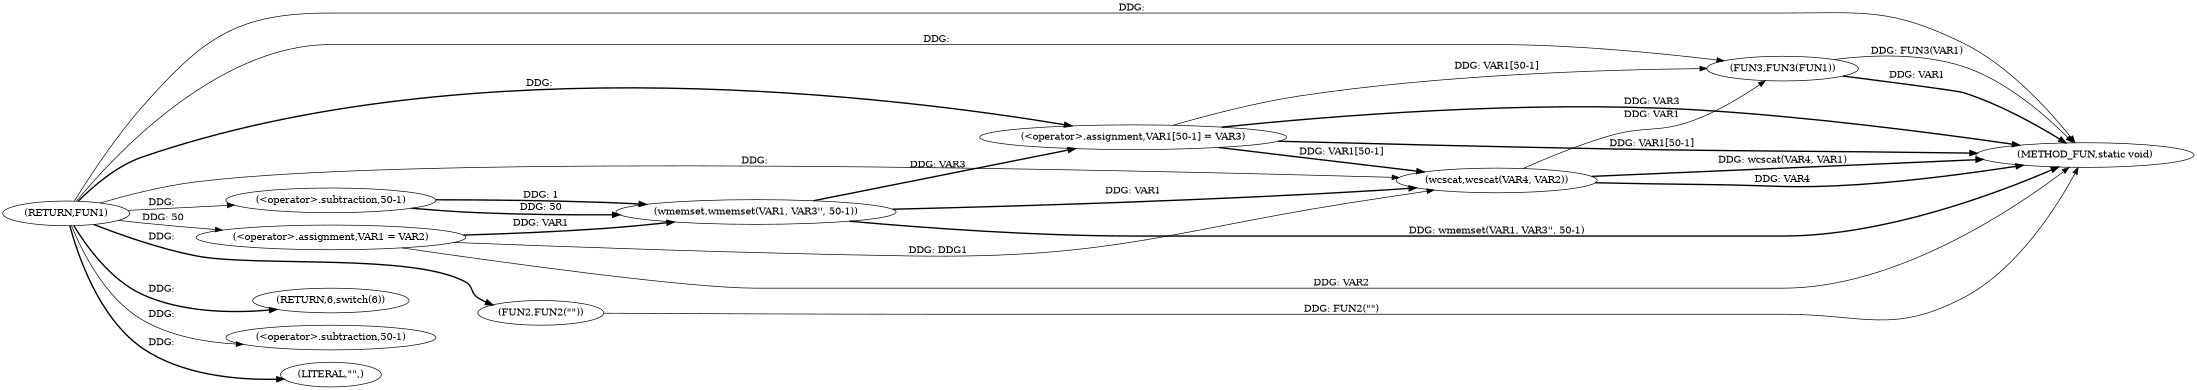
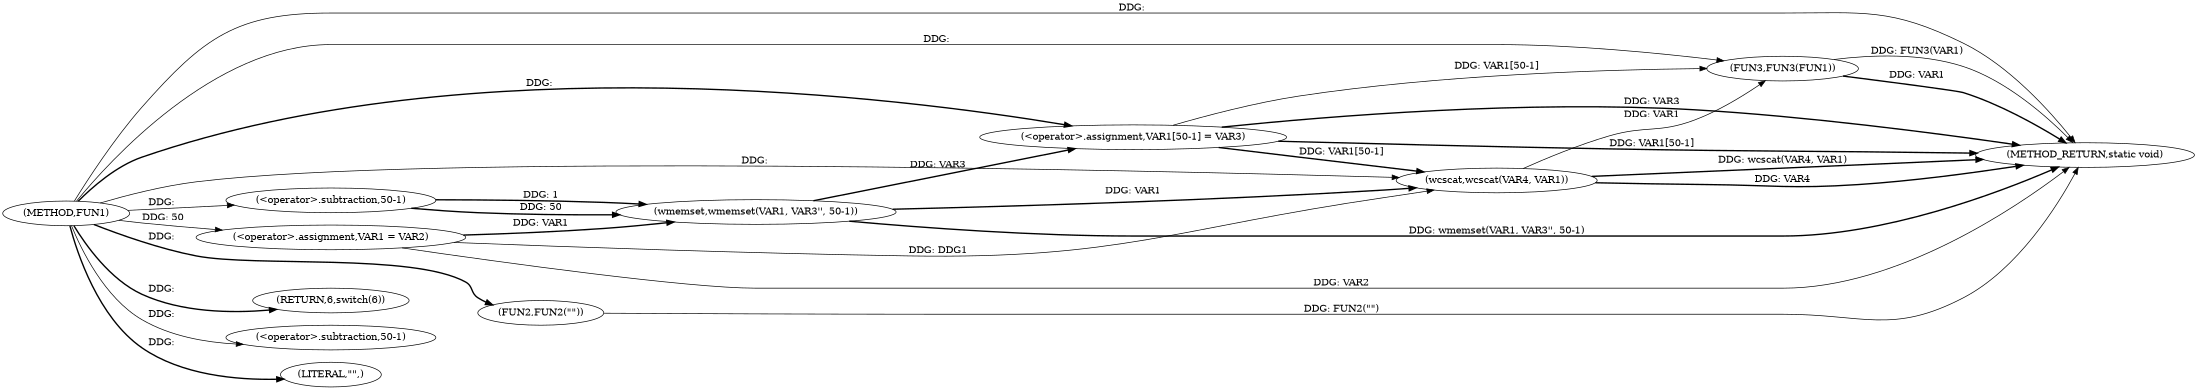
  digraph {
    rankdir=LR
    edge [style=bold]
-   n1 [label="(RETURN,FUN1)"]
+   n1 [label="(METHOD,FUN1)"]
    n2 [label="(<operator>.assignment,VAR1 = VAR2)"]
    n3 [label="(RETURN,6,switch(6))"]
    n4 [label="(<operator>.subtraction,50-1)"]
    n5 [label="(<operator>.assignment,VAR1[50-1] = VAR3)"]
    n6 [label="(<operator>.subtraction,50-1)"]
    n7 [label="(FUN2,FUN2(\"\"))"]
    n8 [label="(LITERAL,\"\",)"]
-   n9 [label="(wcscat,wcscat(VAR4, VAR2))"]
+   n9 [label="(wcscat,wcscat(VAR4, VAR1))"]
    n10 [label="(FUN3,FUN3(FUN1))"]
-   n11 [label="(METHOD_FUN,static void)"]
+   n11 [label="(METHOD_RETURN,static void)"]
    n12 [label="(wmemset,wmemset(VAR1, VAR3'', 50-1))"]
    n1 -> n2 [label="DDG: 50" style=solid]
    n1 -> n3 [label="DDG: "]
    n1 -> n4 [label="DDG: " style=solid]
    n1 -> n5 [label="DDG: "]
    n1 -> n6 [label="DDG: " style=solid]
    n1 -> n7 [label="DDG: "]
    n1 -> n8 [label="DDG: "]
    n1 -> n9 [label="DDG: " style=solid]
    n1 -> n10 [label="DDG: " style=solid]
    n1 -> n11 [label="DDG: " style=solid]
    n2 -> n9 [label="DDG: DDG1" style=solid]
    n2 -> n11 [label="DDG: VAR2" style=solid]
    n2 -> n12 [label="DDG: VAR1"]
    n4 -> n12 [label="DDG: 50"]
    n4 -> n12 [label="DDG: 1"]
    n5 -> n9 [label="DDG: VAR1[50-1]"]
    n5 -> n10 [label="DDG: VAR1[50-1]" style=solid]
    n5 -> n11 [label="DDG: VAR1[50-1]"]
    n5 -> n11 [label="DDG: VAR3"]
    n7 -> n11 [label="DDG: FUN2(\"\")" style=solid]
    n9 -> n10 [label="DDG: VAR1" style=solid]
    n9 -> n11 [label="DDG: wcscat(VAR4, VAR1)"]
    n9 -> n11 [label="DDG: VAR4"]
    n10 -> n11 [label="DDG: FUN3(VAR1)" style=solid]
    n10 -> n11 [label="DDG: VAR1"]
    n12 -> n5 [label="DDG: VAR3"]
    n12 -> n9 [label="DDG: VAR1"]
    n12 -> n11 [label="DDG: wmemset(VAR1, VAR3'', 50-1)"]
  }
